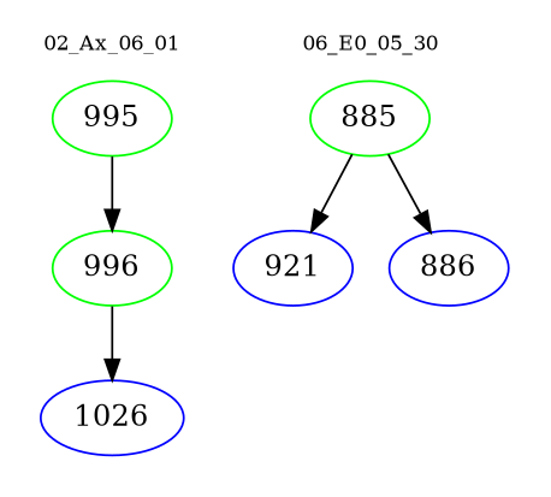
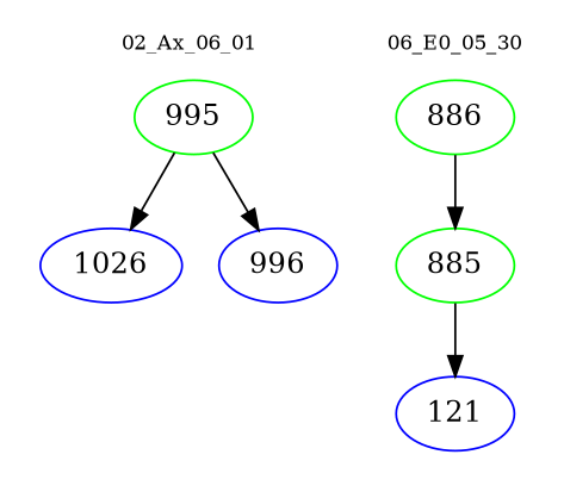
  digraph {
    node [color=green]
    edge [color=black]
    n1 [label=995]
    n2 [color=blue label=1026]
-   n3 [label=996]
+   n3 [color=blue label=996]
    n4 [label=885]
-   n5 [color=blue label=921]
-   n6 [color=blue label=886]
+   n5 [color=blue label=121]
+   n6 [label=886]
    subgraph cluster_1 {
      color=white
      fontsize=10
      label="02_Ax_06_01"
      n1
      n2
      n3
    }
    subgraph cluster_2 {
      color=white
      fontsize=10
      label="06_E0_05_30"
      n4
      n5
      n6
    }
-   n3 -> n2
+   n1 -> n2
    n1 -> n3
    n4 -> n5
-   n4 -> n6
+   n6 -> n4
  }
